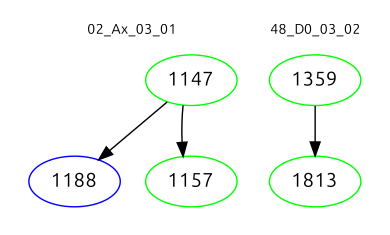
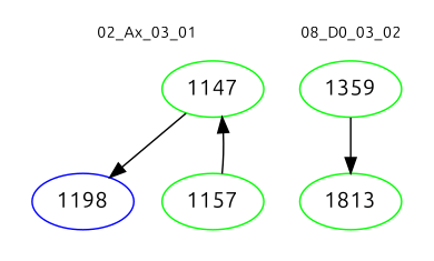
  digraph {
    fontname=Ubuntu
    node [color=green fontname=Ubuntu]
    edge [color=black fontname=Ubuntu]
    n1 [label=1147]
-   n2 [color=blue label=1188]
+   n2 [color=blue label=1198]
    n3 [label=1157]
    n4 [label=1359]
    n5 [label=1813]
    subgraph cluster_1 {
      color=white
      fontsize=10
      label="02_Ax_03_01"
      n1
      n2
      n3
    }
    subgraph cluster_2 {
      color=white
      fontsize=10
-     label="48_D0_03_02"
+     label="08_D0_03_02"
      n4
      n5
    }
    n1 -> n2
-   n1 -> n3
+   n3 -> n1
    n4 -> n5
  }
